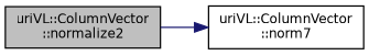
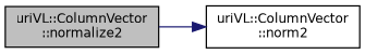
  digraph {
    rankdir=LR
    node [color=black fontname=Helvetica fontsize=10 shape=record style=filled]
    n1 [fillcolor=grey75 fontcolor=black height=0.2 label="uriVL::ColumnVector\l::normalize2" width=0.4]
-   n2 [fillcolor=white height=0.2 label="uriVL::ColumnVector\l::norm7" width=0.4]
+   n2 [fillcolor=white height=0.2 label="uriVL::ColumnVector\l::norm2" width=0.4]
    n1 -> n2 [color=midnightblue fontname=Helvetica fontsize=10 labelfontname=Helvetica labelfontsize=10 style=solid]
  }
